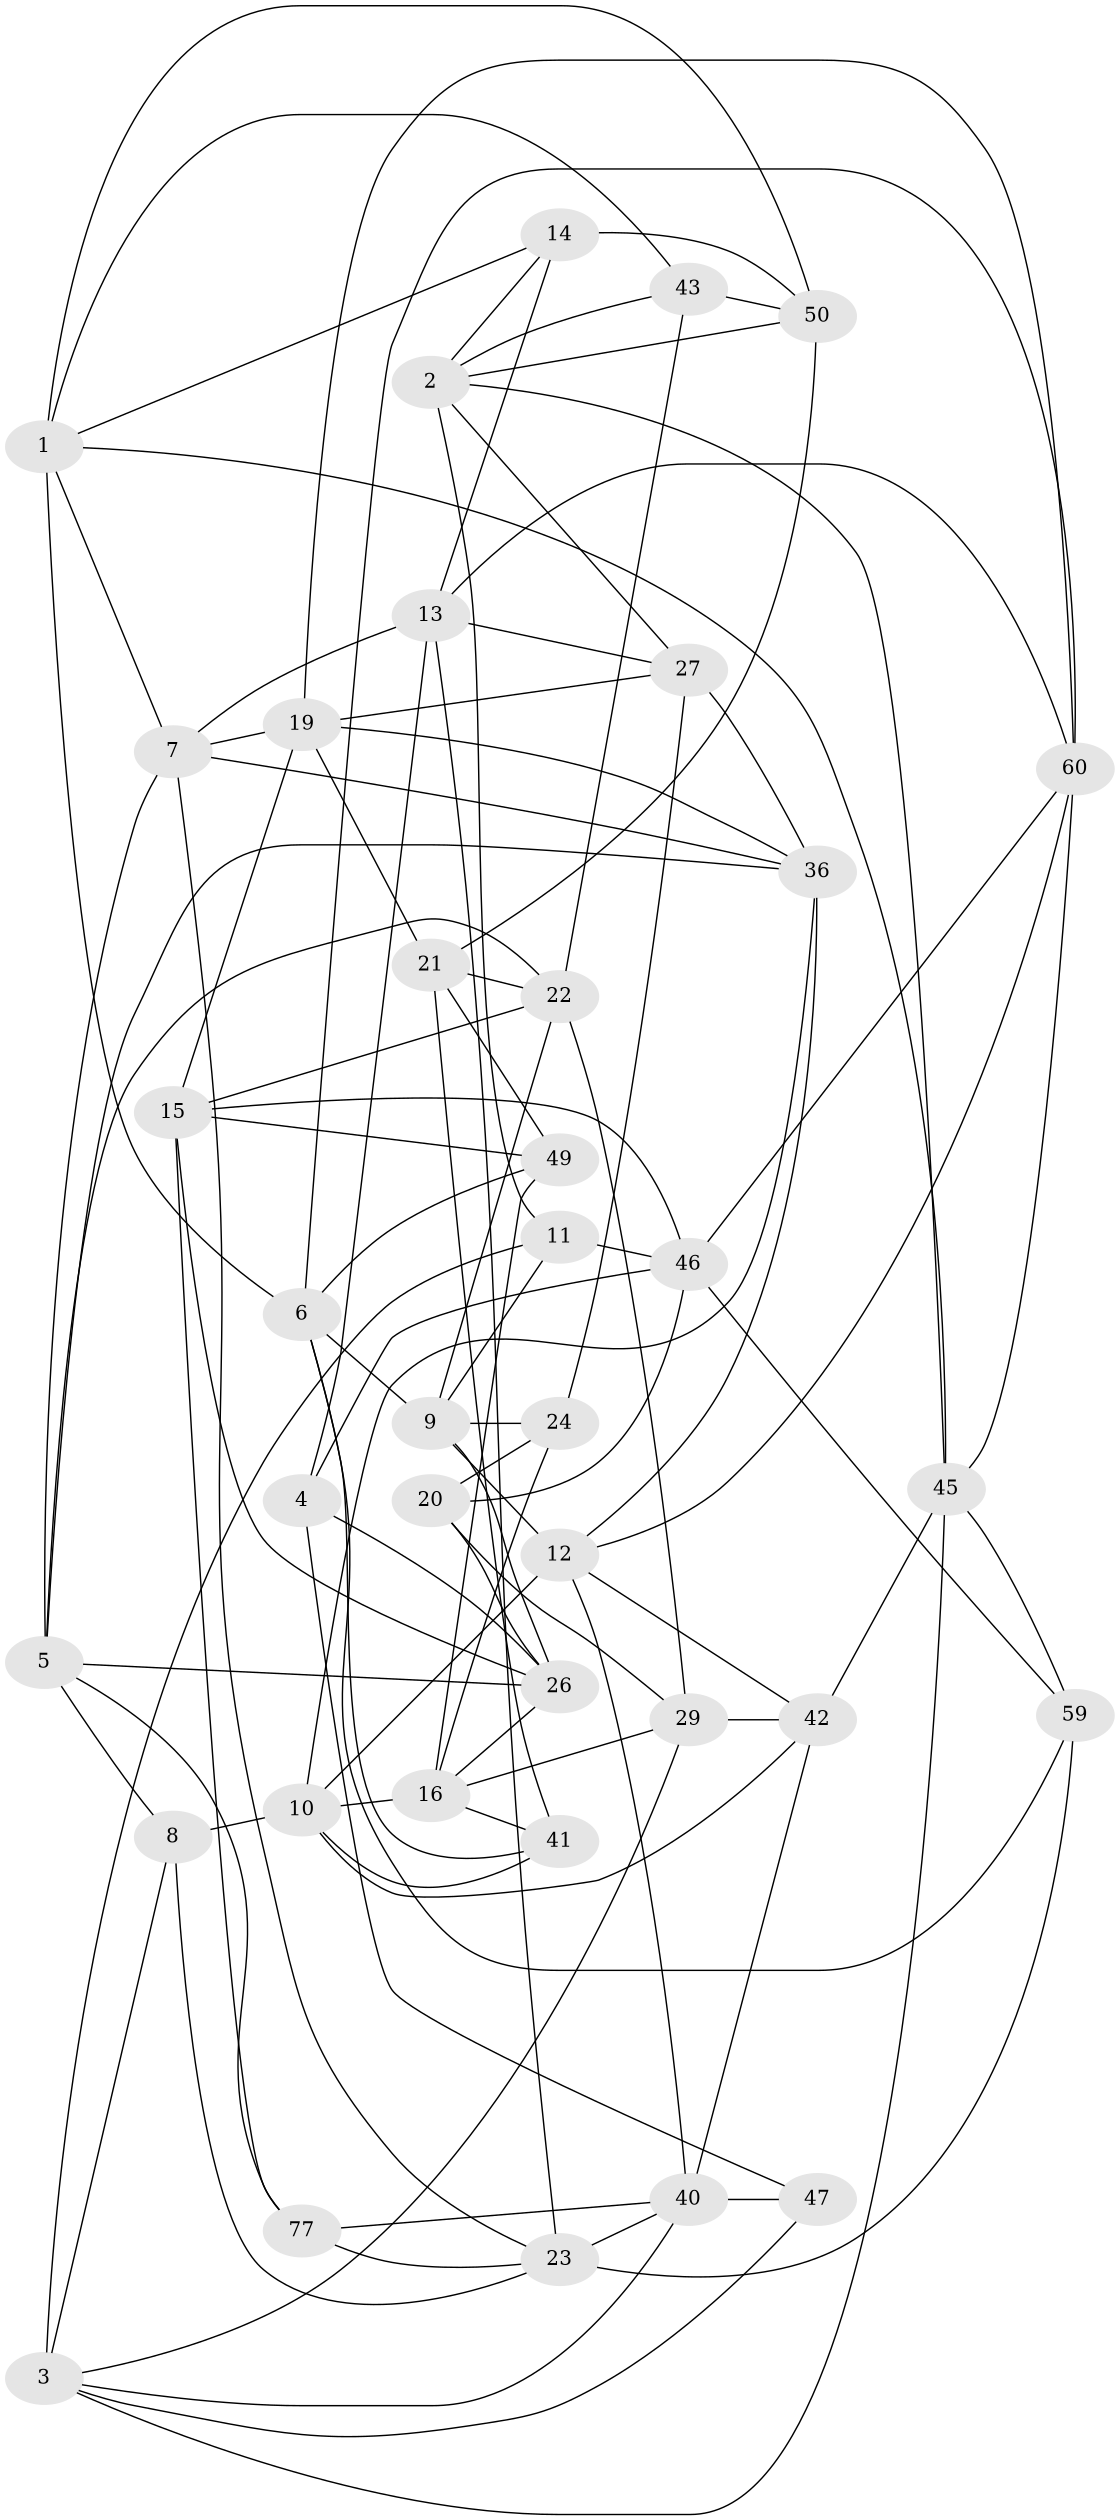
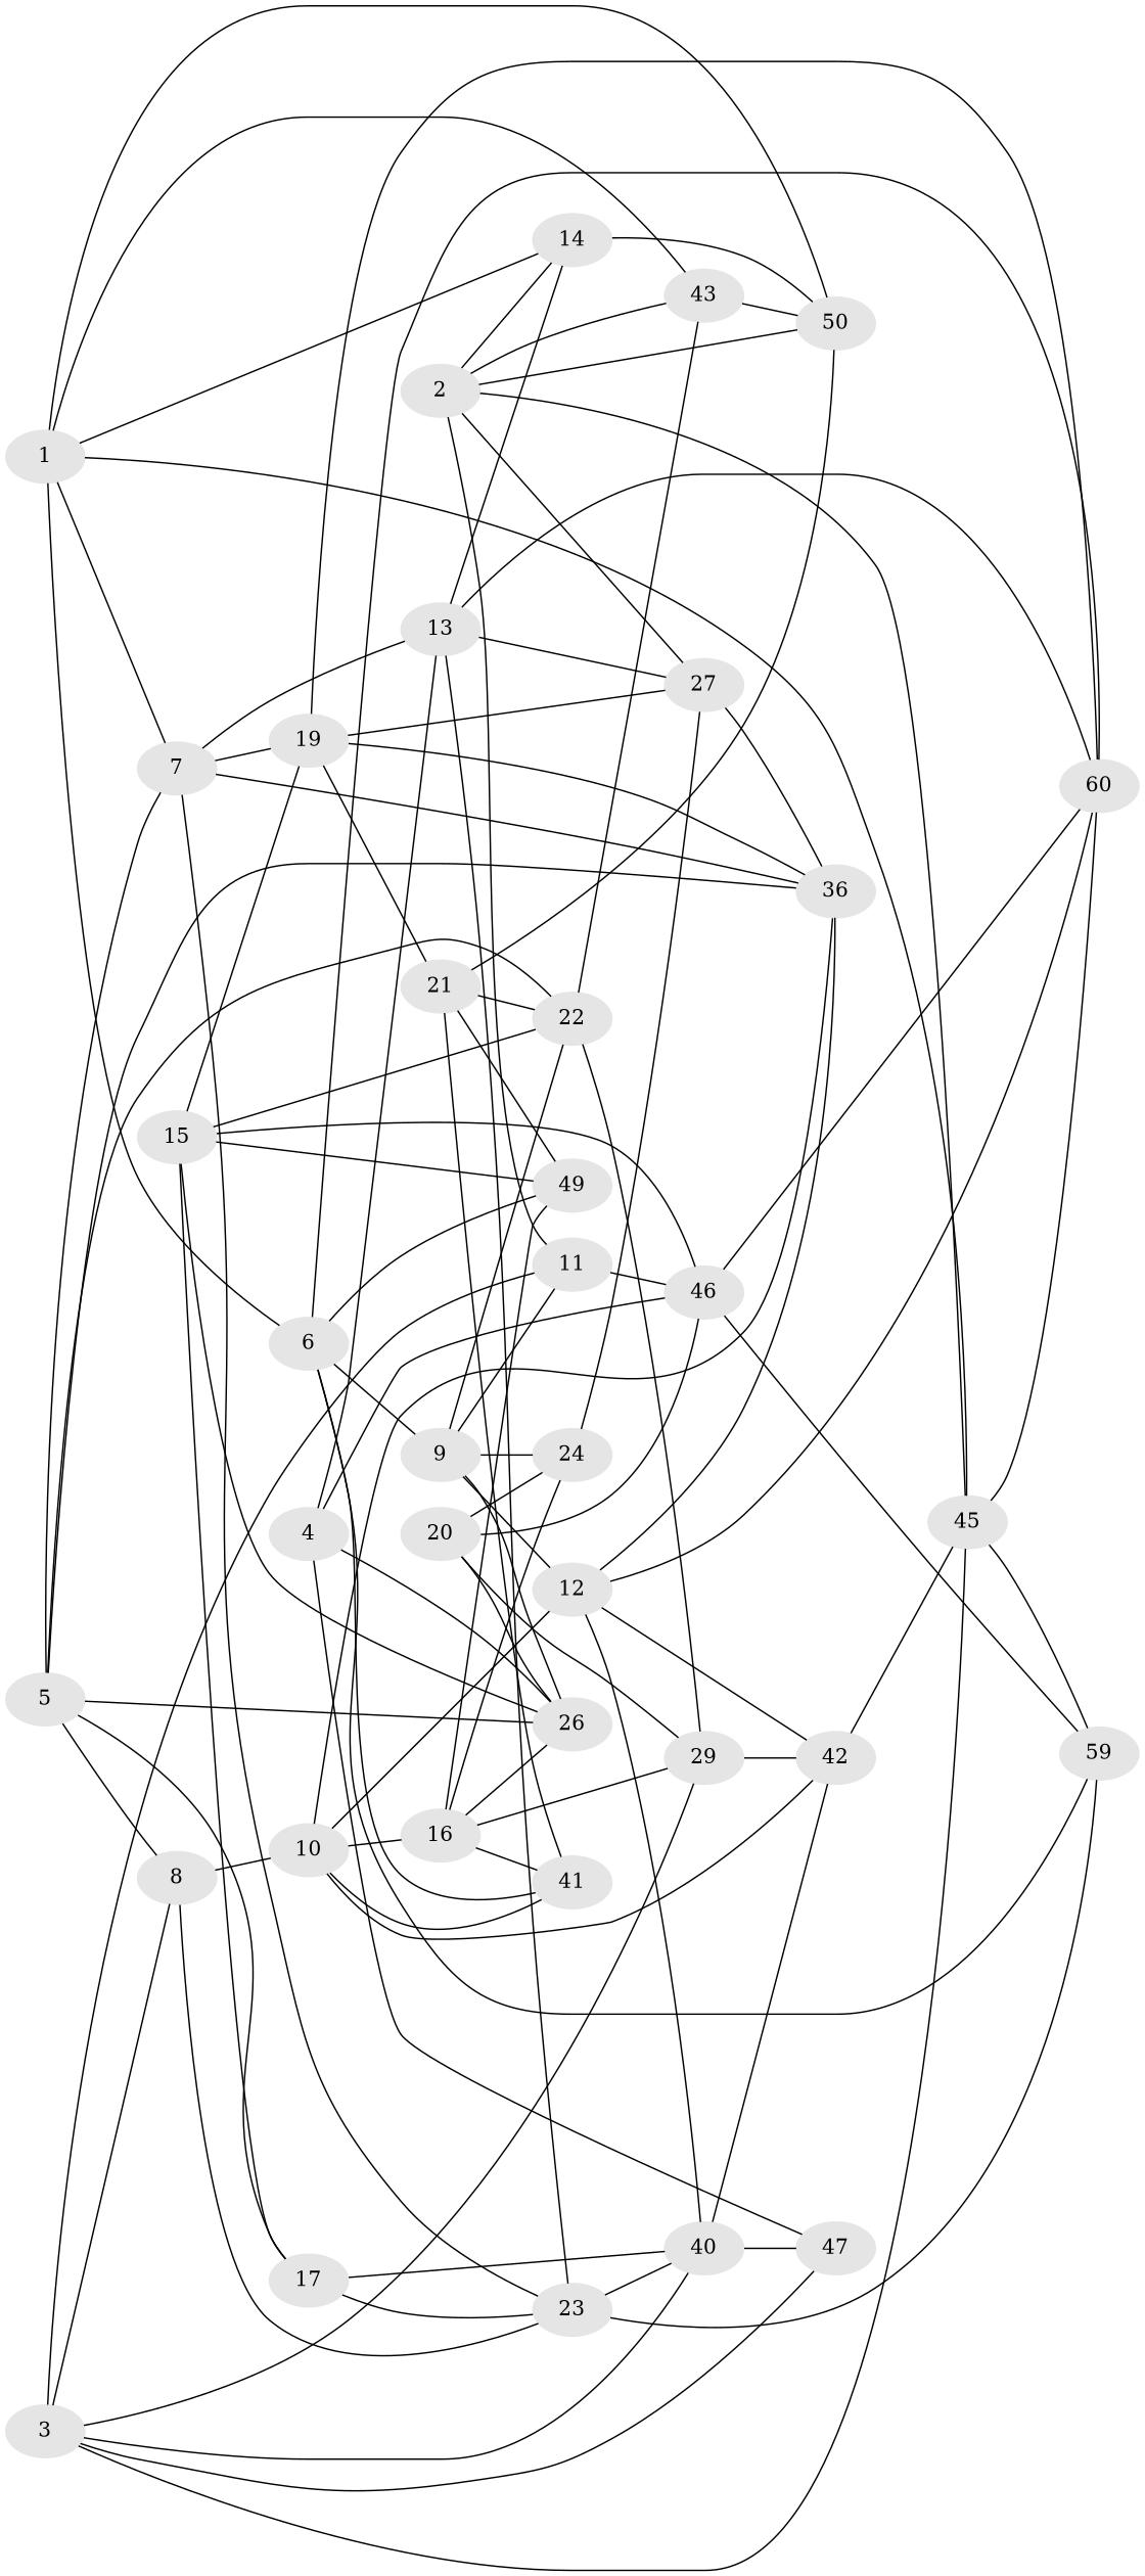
  graph {
    rankdir=LR
    node [color=gray90 style=filled]
    1 [super="+32"]
    6 [super="+53"]
    7 [super="+37"]
    14
    43
    45 [super="+61"]
    50 [super="+65"]
    9 [super="+18"]
    41
    49
    59
    60 [super="+62"]
    13 [super="+57"]
    19 [super="+63"]
    23 [super="+44"]
    36 [super="+39"]
    2 [super="+56"]
    11
    27 [super="+28"]
    46 [super="+64"]
    3 [super="+55"]
    8 [super="+58"]
    29 [super="+51"]
    40 [super="+48"]
    47
    10 [super="+38"]
    42 [super="+52"]
    4
    26 [super="+33"]
    5 [super="+25"]
-   17 [label=77]
+   17
    22 [super="+31"]
    12 [super="+30"]
    24
    21 [super="+35"]
    16 [super="+54"]
    15 [super="+34"]
    20
    1 -- 6
    1 -- 7
    1 -- 14
    1 -- 43
    1 -- 45
    1 -- 50
    6 -- 9
    6 -- 41
    6 -- 49
    6 -- 59
    6 -- 60
    7 -- 13
    7 -- 19
    7 -- 23
    7 -- 36
    14 -- 50
    43 -- 50
    45 -- 59
    45 -- 60
    9 -- 11
    9 -- 26
    9 -- 22
    9 -- 12
    9 -- 24
    13 -- 14
    13 -- 60
    13 -- 23
    13 -- 27
    19 -- 60
    19 -- 36
    19 -- 27
    19 -- 21
    23 -- 59
    23 -- 40
    2 -- 14
    2 -- 43
    2 -- 45
    2 -- 50
    2 -- 11
    2 -- 27
    11 -- 46
    27 -- 36
    46 -- 59
    46 -- 60
    3 -- 45
    3 -- 11
    3 -- 8
    3 -- 29
    3 -- 40
    3 -- 47
    8 -- 23
    8 -- 10
    29 -- 42 [weight=2]
    40 -- 47
    40 -- 42
    10 -- 41
    10 -- 36
    10 -- 42
    10 -- 12
    10 -- 16
    42 -- 45
    4 -- 13
    4 -- 46
    4 -- 47
    4 -- 26
    5 -- 7
    5 -- 36
    5 -- 8 [weight=2]
    5 -- 26
    5 -- 17
    5 -- 22
    17 -- 23
    17 -- 40
    22 -- 43
    22 -- 29
    12 -- 60
    12 -- 36
    12 -- 40
    12 -- 42
    24 -- 27
    21 -- 50 [weight=2]
    21 -- 41
    21 -- 49
    21 -- 22
    16 -- 41
    16 -- 49
    16 -- 29
    16 -- 26
    16 -- 24
    15 -- 49
    15 -- 19
    15 -- 46
    15 -- 26
    15 -- 17
    15 -- 22
    20 -- 46
    20 -- 29
    20 -- 26
    20 -- 24
  }
